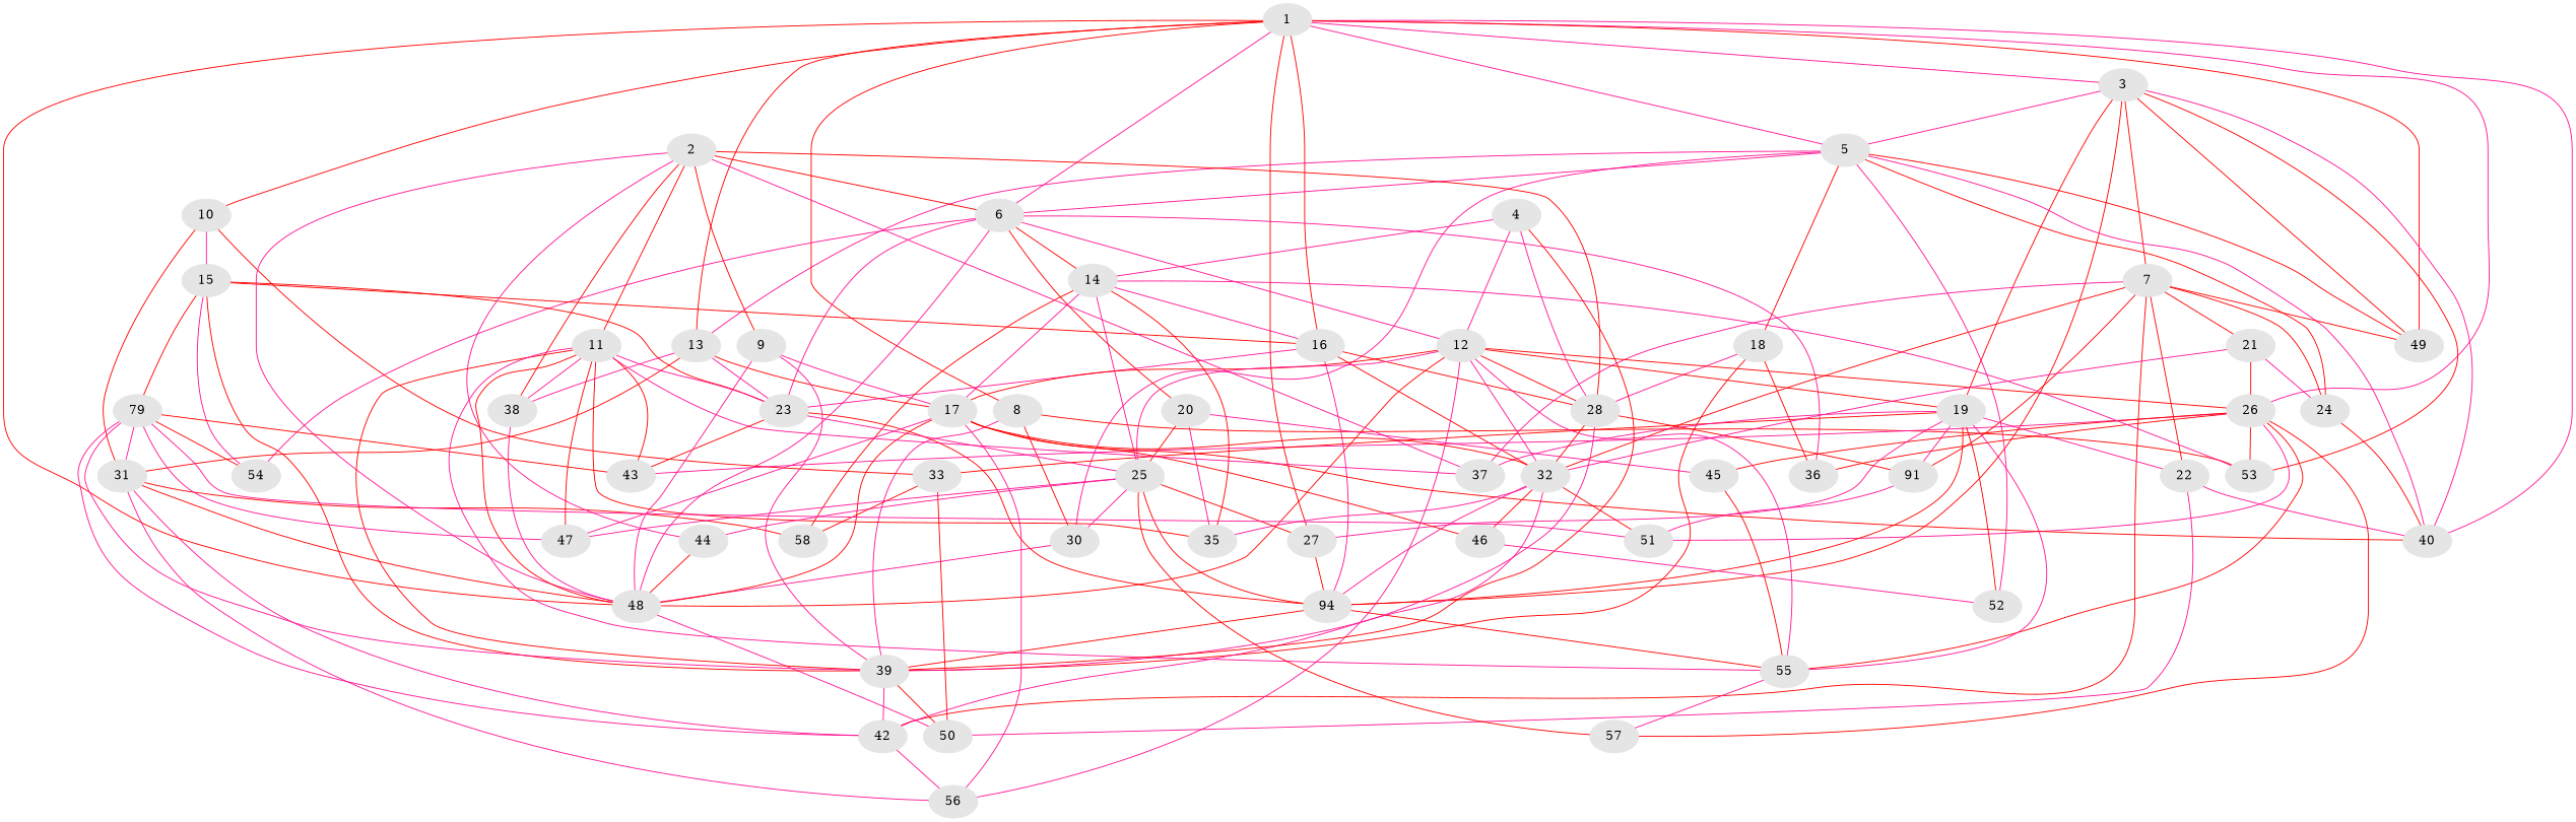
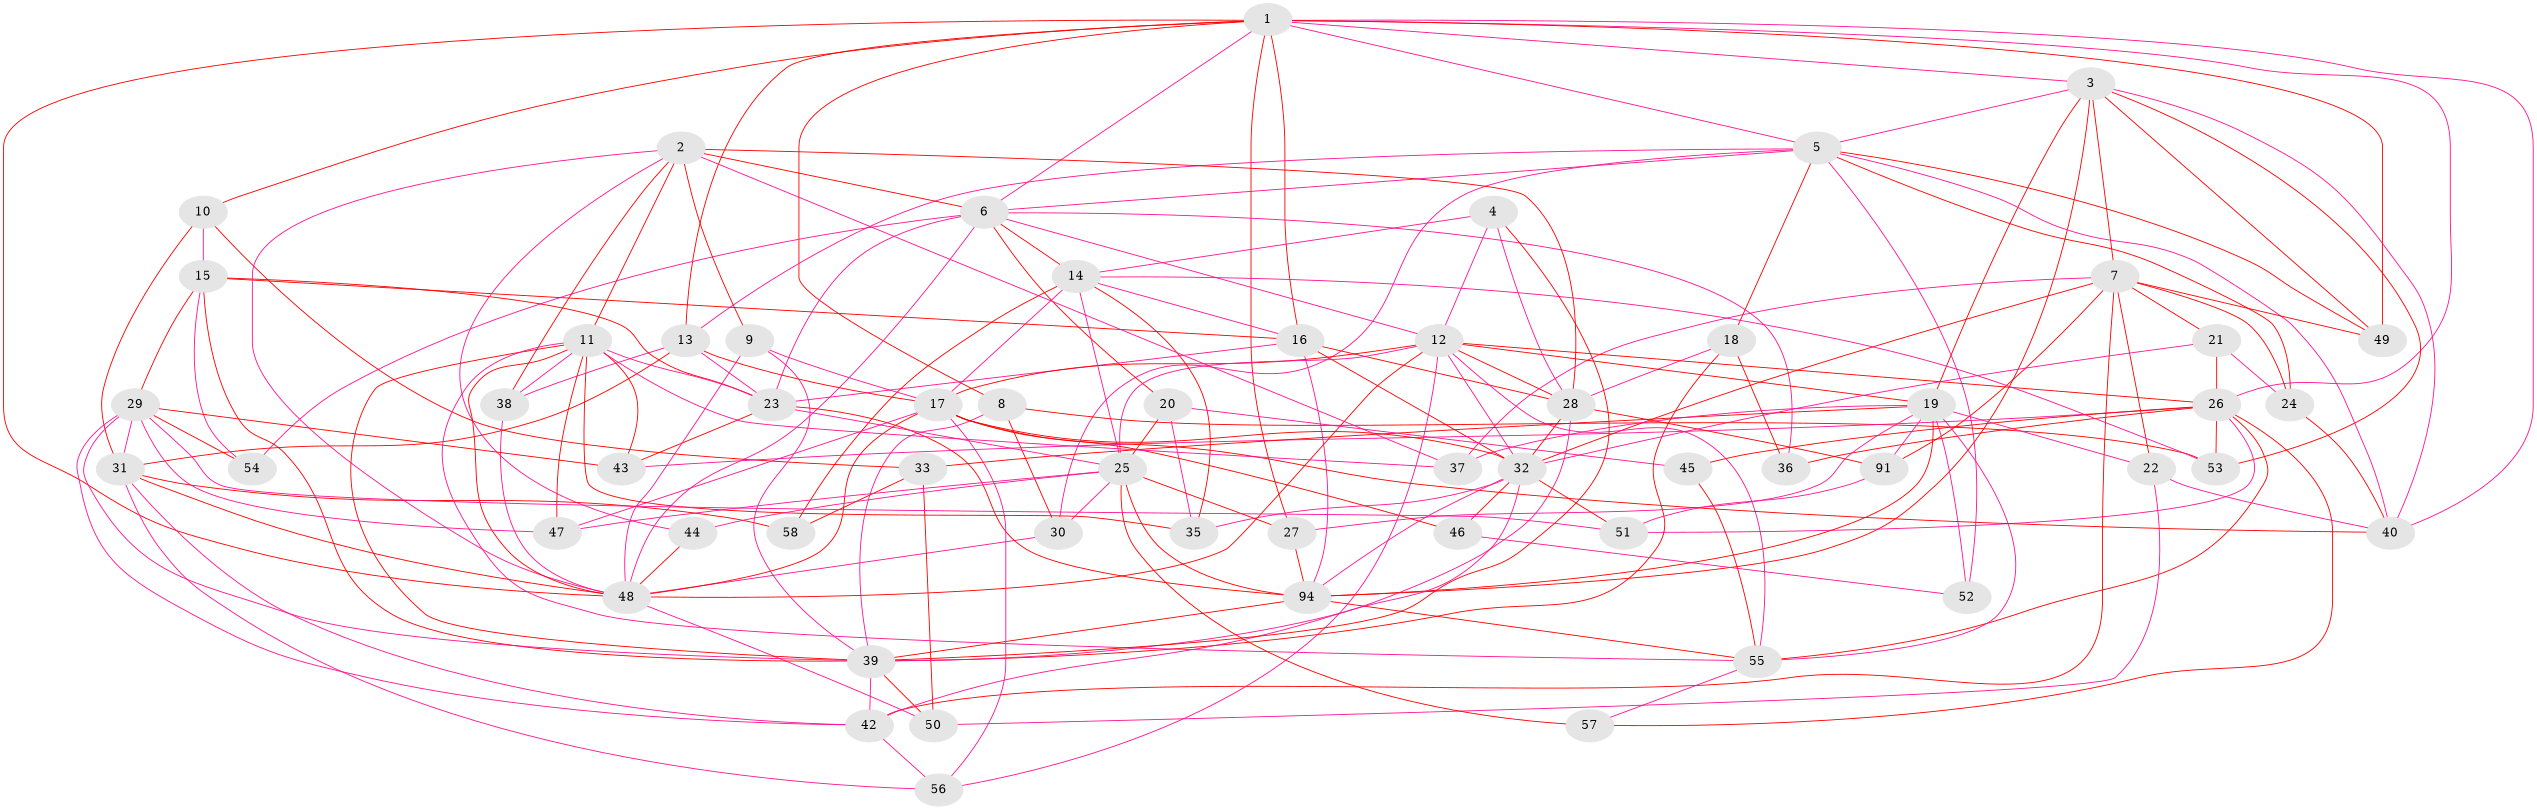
  graph {
    node [color=gray90 style=filled]
    edge [color=red weight=1.0]
    1
    3
    5
    6
    8
    10
    13
    16
    26
    27
    40
    48
    49
    7
    19
    n16 [label=94]
    53
    18
    24
    30
    52
    12
    14
    20
    23
    36
    54
    39
    15
    31
    33
    38
    17
    28
    32
    43
    55
    45
    57
    51
    50
    2
    9
    11
    37
    44
    35
    47
    n49 [label=91]
    21
    22
    42
    4
    25
    56
    58
    46
-   29 [label=79]
+   29
    1 -- 3 [color=deeppink]
    1 -- 5 [color=deeppink]
    1 -- 6 [color=deeppink]
    1 -- 8
    1 -- 10
    1 -- 13
    1 -- 16
    1 -- 26 [color=deeppink]
    1 -- 27
    1 -- 40 [color=deeppink]
    1 -- 48
    1 -- 49
    3 -- 5 [color=deeppink]
    3 -- 40 [color=deeppink]
    3 -- 49
    3 -- 7 [weight=2.0]
    3 -- 19
    3 -- n16 [weight=2.0]
    3 -- 53
    5 -- 6 [color=deeppink]
    5 -- 13 [color=deeppink]
    5 -- 40 [color=deeppink]
    5 -- 49
    5 -- 18
    5 -- 24
    5 -- 30 [color=deeppink]
    5 -- 52 [color=deeppink]
    6 -- 48 [color=deeppink]
    6 -- 12 [color=deeppink]
    6 -- 14
    6 -- 20
    6 -- 23 [color=deeppink]
    6 -- 36 [color=deeppink weight=2.0]
    6 -- 54 [color=deeppink weight=2.0]
    8 -- 53
    8 -- 30
    8 -- 39 [color=deeppink]
    10 -- 15 [color=deeppink]
    10 -- 31
    10 -- 33
    13 -- 23 [color=deeppink]
    13 -- 31
    13 -- 38 [color=deeppink]
    13 -- 17
    16 -- n16 [color=deeppink]
    16 -- 23 [color=deeppink]
    16 -- 28
    16 -- 32 [weight=2.0]
    26 -- 53
    26 -- 36
    26 -- 43 [color=deeppink]
    26 -- 55
    26 -- 45 [weight=2.0]
    26 -- 57
    26 -- 51 [color=deeppink]
    27 -- n16
    48 -- 50 [color=deeppink]
    7 -- 49
    7 -- 24
    7 -- 32
    7 -- 37 [color=deeppink]
    7 -- n49
    7 -- 21
    7 -- 22
    7 -- 42
    19 -- 27 [color=deeppink]
    19 -- n16
-   19 -- 52 [weight=2.0]
+   19 -- 52 [color=deeppink weight=2.0]
    19 -- 33
    19 -- 55 [color=deeppink weight=2.0]
    19 -- 37 [color=deeppink]
    19 -- n49 [color=deeppink]
    19 -- 22 [color=deeppink]
    n16 -- 39
    n16 -- 55
    18 -- 36
    18 -- 39
    18 -- 28 [color=deeppink]
    24 -- 40
    30 -- 48 [color=deeppink]
    12 -- 26 [weight=2.0]
    12 -- 48
    12 -- 19
    12 -- 17
    12 -- 28
    12 -- 32 [color=deeppink]
    12 -- 55 [color=deeppink]
    12 -- 25 [color=deeppink]
    12 -- 56 [color=deeppink]
    14 -- 16 [color=deeppink]
    14 -- 53 [color=deeppink]
    14 -- 17 [color=deeppink weight=2.0]
    14 -- 35
    14 -- 25 [color=deeppink]
    14 -- 58 [weight=2.0]
    20 -- 45 [color=deeppink]
    20 -- 35 [color=deeppink]
    20 -- 25
    23 -- n16
    23 -- 43
    23 -- 25 [color=deeppink]
    39 -- 50
    39 -- 42 [color=deeppink]
    15 -- 16
    15 -- 23
    15 -- 54 [color=deeppink]
    15 -- 39
    15 -- 29
    31 -- 48
    31 -- 42 [color=deeppink]
    31 -- 56 [color=deeppink]
    31 -- 58
    33 -- 50
    33 -- 58
    38 -- 48 [color=deeppink]
    17 -- 40
    17 -- 48
    17 -- 32
    17 -- 47 [color=deeppink]
    17 -- 56 [color=deeppink]
    17 -- 46 [weight=2.0]
    28 -- 39 [color=deeppink]
    28 -- 32
    28 -- n49
    32 -- n16 [color=deeppink]
    32 -- 51
    32 -- 35 [color=deeppink]
    32 -- 42 [color=deeppink]
    32 -- 46
    55 -- 57 [color=deeppink]
    45 -- 55
    2 -- 6
    2 -- 48 [color=deeppink]
    2 -- 38
    2 -- 28 [weight=3.0]
    2 -- 9
    2 -- 11
    2 -- 37 [color=deeppink]
    2 -- 44 [color=deeppink]
    9 -- 48 [color=deeppink]
    9 -- 39 [color=deeppink]
    9 -- 17 [color=deeppink]
    11 -- 48
    11 -- 23 [color=deeppink]
    11 -- 39
    11 -- 38 [color=deeppink]
    11 -- 43 [weight=3.0]
    11 -- 55 [color=deeppink]
    11 -- 37 [color=deeppink]
    11 -- 35
    11 -- 47
    44 -- 48
    n49 -- 51 [color=deeppink]
    21 -- 26
    21 -- 24 [color=deeppink]
    21 -- 32 [color=deeppink]
    22 -- 40 [color=deeppink]
    22 -- 50 [color=deeppink]
    42 -- 56 [color=deeppink]
    4 -- 12 [color=deeppink]
    4 -- 14 [color=deeppink]
    4 -- 39
    4 -- 28 [color=deeppink]
    25 -- 27
    25 -- n16
    25 -- 30 [color=deeppink]
    25 -- 57 [weight=2.0]
    25 -- 44 [color=deeppink weight=2.0]
    25 -- 47 [color=deeppink]
    46 -- 52 [color=deeppink]
    29 -- 54
    29 -- 39 [color=deeppink weight=2.0]
    29 -- 31 [color=deeppink weight=2.0]
    29 -- 43
    29 -- 51 [color=deeppink]
    29 -- 47 [color=deeppink]
    29 -- 42 [color=deeppink]
  }
